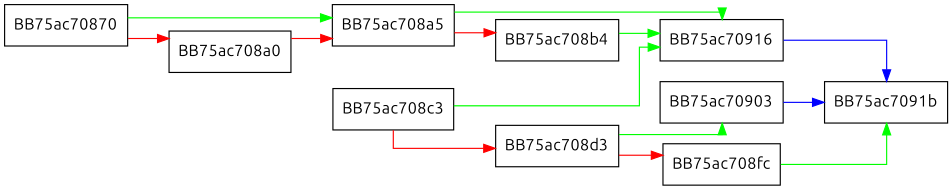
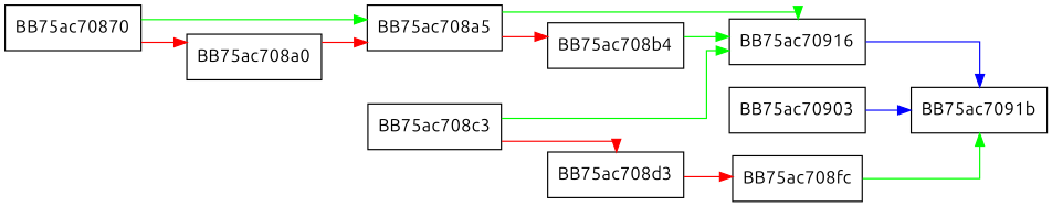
  digraph {
    fontname=Ubuntu
    rankdir=LR
    splines=ortho
    node [fontname=Ubuntu shape=box]
    edge [color=green fontname=Ubuntu]
    BB75ac70870
    BB75ac708a5
    BB75ac708a0
    BB75ac70916
    BB75ac708b4
    BB75ac7091b
    BB75ac708d3
    BB75ac70903
    BB75ac708fc
    BB75ac708c3
    BB75ac70870 -> BB75ac708a5
    BB75ac70870 -> BB75ac708a0 [color=red]
    BB75ac708a5 -> BB75ac70916
    BB75ac708a5 -> BB75ac708b4 [color=red]
    BB75ac708a0 -> BB75ac708a5 [color=red]
    BB75ac70916 -> BB75ac7091b [color=blue]
    BB75ac708b4 -> BB75ac70916
-   BB75ac708d3 -> BB75ac70903
    BB75ac708d3 -> BB75ac708fc [color=red]
    BB75ac70903 -> BB75ac7091b [color=blue]
    BB75ac708fc -> BB75ac7091b
    BB75ac708c3 -> BB75ac70916
    BB75ac708c3 -> BB75ac708d3 [color=red]
  }
